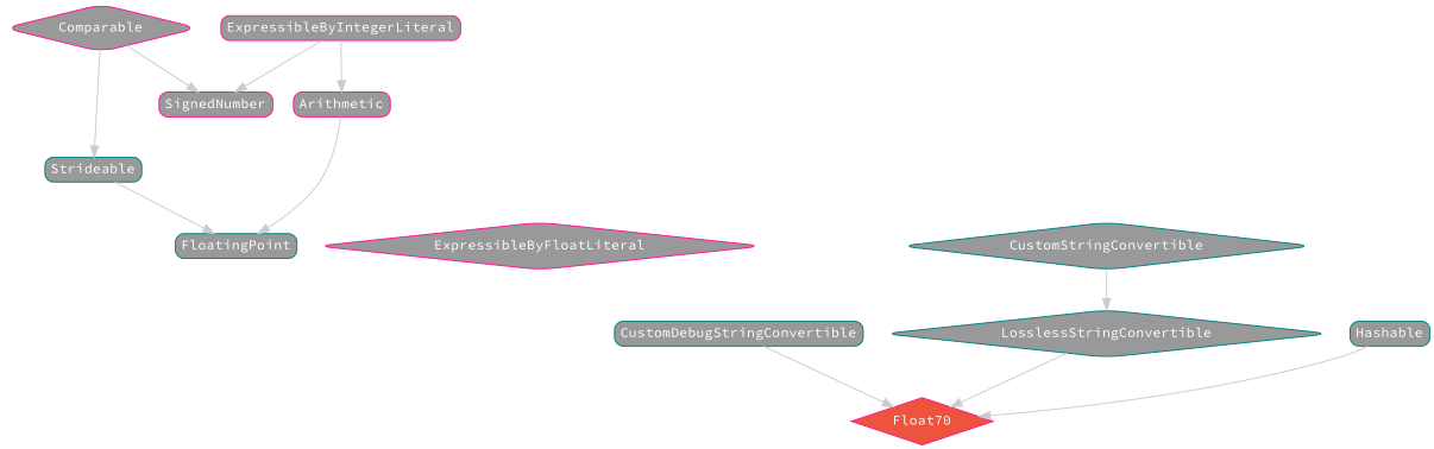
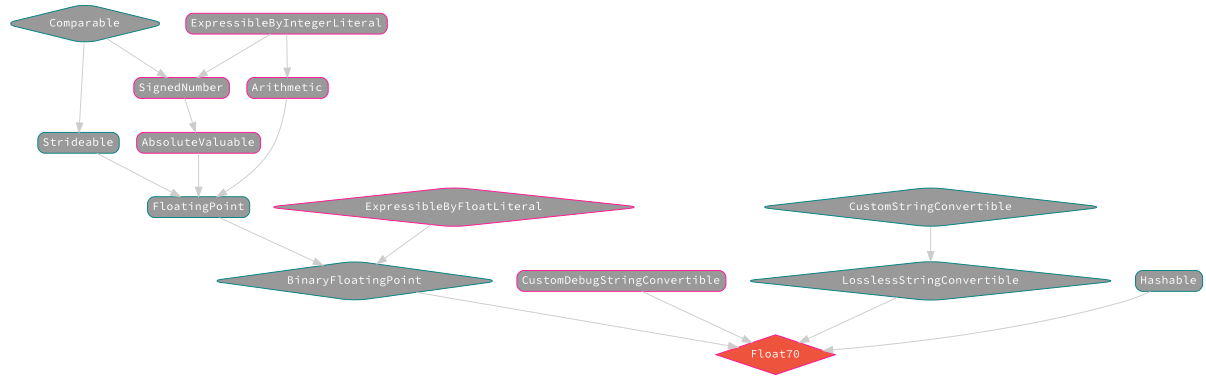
  strict digraph {
    fontname="Source Code Pro"
    node [color=deeppink fillcolor="#999999" fontcolor=white fontname="Source Code Pro" fontsize=12 margin="0.07,0.05" shape=box style="filled,rounded"]
    edge [color="#cccccc" fontname="Source Code Pro"]
    n1 [fillcolor="#ee543d" height=0.3 label=Float70 shape=diamond style=filled]
+   AbsoluteValuable [height=0.3]
    FloatingPoint [color=teal height=0.3]
+   BinaryFloatingPoint [color=teal height=0.3 shape=diamond]
    Arithmetic [height=0.3]
-   Comparable [height=0.3 shape=diamond]
+   Comparable [color=teal height=0.3 shape=diamond]
    SignedNumber [height=0.3]
    Strideable [color=teal height=0.3]
-   CustomDebugStringConvertible [color=teal height=0.3]
+   CustomDebugStringConvertible [height=0.3]
    CustomStringConvertible [color=teal height=0.3 shape=diamond]
    LosslessStringConvertible [color=teal height=0.3 shape=diamond]
    Hashable [color=teal height=0.3]
    ExpressibleByFloatLiteral [height=0.3 shape=diamond]
    ExpressibleByIntegerLiteral [height=0.3]
    subgraph sub_1 {
      rank=max
      n1
    }
+   AbsoluteValuable -> FloatingPoint
+   FloatingPoint -> BinaryFloatingPoint
+   BinaryFloatingPoint -> n1
    Arithmetic -> FloatingPoint
    Comparable -> SignedNumber
    Comparable -> Strideable
+   SignedNumber -> AbsoluteValuable
    Strideable -> FloatingPoint
    CustomDebugStringConvertible -> n1
    CustomStringConvertible -> LosslessStringConvertible
    LosslessStringConvertible -> n1
    Hashable -> n1
+   ExpressibleByFloatLiteral -> BinaryFloatingPoint
    ExpressibleByIntegerLiteral -> Arithmetic
    ExpressibleByIntegerLiteral -> SignedNumber
  }
